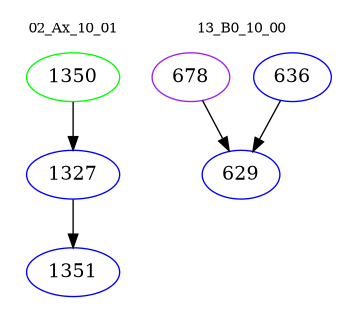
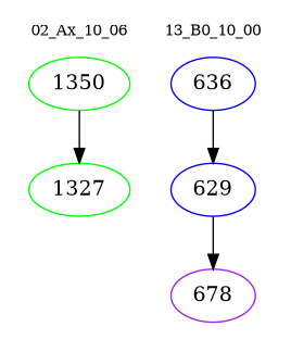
  digraph {
    node [color=blue]
    edge [color=black]
    n1 [color=green label=1350]
-   n2 [label=1327]
-   n3 [label=1351]
+   n2 [color=green label=1327]
    n4 [label=636]
    n5 [label=629]
    n6 [color=purple label=678]
    subgraph cluster_1 {
      color=white
      fontsize=10
-     label="02_Ax_10_01"
+     label="02_Ax_10_06"
      n1
      n2
-     n3
    }
    subgraph cluster_2 {
      color=white
      fontsize=10
      label="13_B0_10_00"
      n4
      n5
      n6
    }
    n1 -> n2
-   n2 -> n3
    n4 -> n5
-   n6 -> n5
+   n5 -> n6
  }
